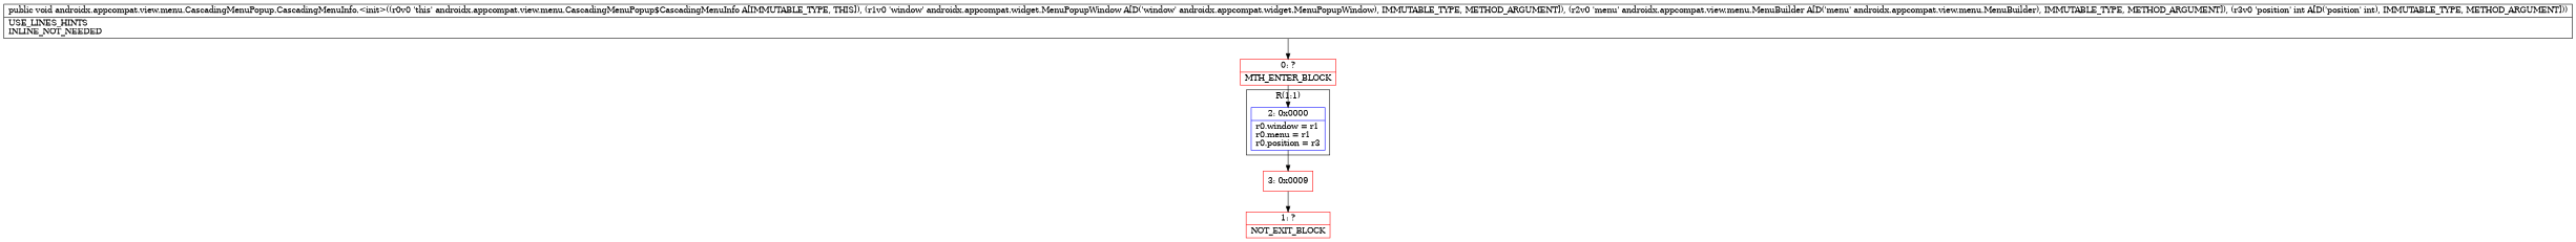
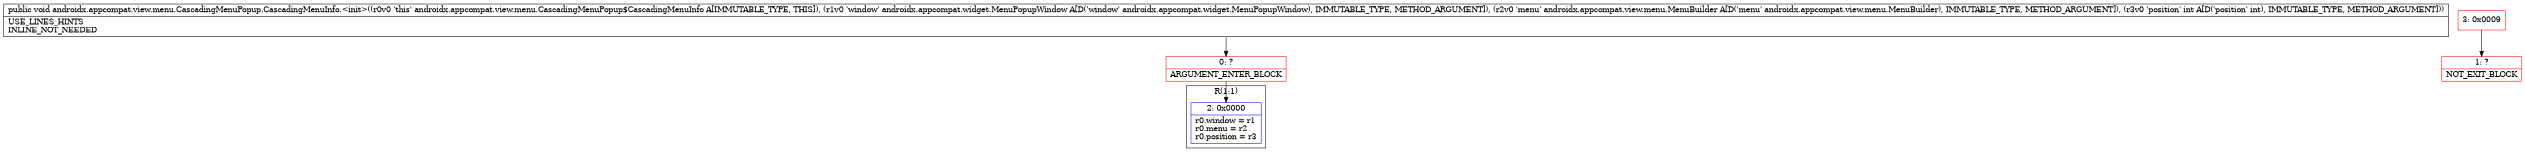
  digraph {
    node [color=red shape=record]
-   n1 [color=blue label="{2\:\ 0x0000|r0.window = r1\lr0.menu = r1\lr0.position = r3\l}"]
+   n1 [color=blue label="{2\:\ 0x0000|r0.window = r1\lr0.menu = r2\lr0.position = r3\l}"]
    n2 [label="{3\:\ 0x0009}"]
    n3 [label="{1\:\ ?|NOT_EXIT_BLOCK\l}"]
-   n4 [label="{0\:\ ?|MTH_ENTER_BLOCK\l}"]
+   n4 [label="{0\:\ ?|ARGUMENT_ENTER_BLOCK\l}"]
    n5 [label="{public void androidx.appcompat.view.menu.CascadingMenuPopup.CascadingMenuInfo.\<init\>((r0v0 'this' androidx.appcompat.view.menu.CascadingMenuPopup$CascadingMenuInfo A[IMMUTABLE_TYPE, THIS]), (r1v0 'window' androidx.appcompat.widget.MenuPopupWindow A[D('window' androidx.appcompat.widget.MenuPopupWindow), IMMUTABLE_TYPE, METHOD_ARGUMENT]), (r2v0 'menu' androidx.appcompat.view.menu.MenuBuilder A[D('menu' androidx.appcompat.view.menu.MenuBuilder), IMMUTABLE_TYPE, METHOD_ARGUMENT]), (r3v0 'position' int A[D('position' int), IMMUTABLE_TYPE, METHOD_ARGUMENT]))  | USE_LINES_HINTS\lINLINE_NOT_NEEDED\l}" color=""]
    subgraph cluster_1 {
      label="R(1:1)"
      n1
    }
-   n1 -> n2
    n2 -> n3
    n4 -> n1
    n5 -> n4
  }
